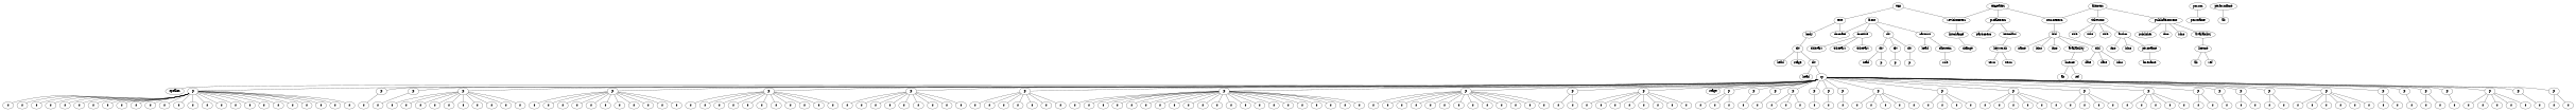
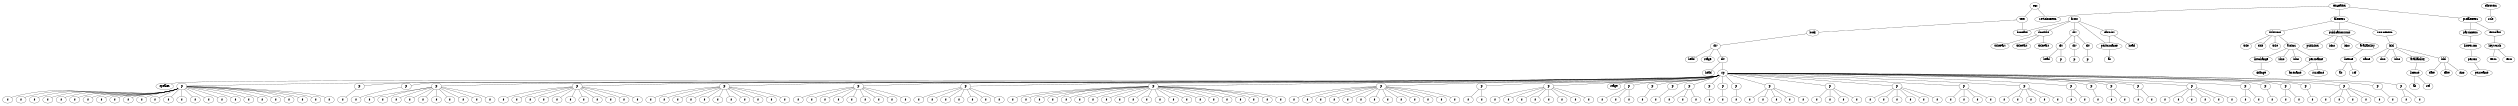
  graph {
    n1 [label=TEI]
    n2 [label=text]
    n3 [label=revisionDesc]
    n4 [label=teiHeader]
    n5 [label=fileDesc]
    n6 [label=profileDesc]
    n7 [label=body]
    n8 [label=docDate]
    n9 [label=titleStmt]
    n10 [label=publicationStmt]
    n11 [label=sourceDesc]
    n12 [label=particDesc]
    n13 [label=textClass]
    n14 [label=listChange]
    n15 [label=title]
    n16 [label=title]
    n17 [label=title]
    n18 [label=author]
    n19 [label=publisher]
    n20 [label=idno]
    n21 [label=idno]
    n22 [label=availability]
    n23 [label=bibl]
    n24 [label=idno]
    n25 [label=idno]
    n26 [label=persName]
    n27 [label=forename]
+   n28 [label=surname]
    n29 [label=licence]
    n30 [label=ab]
    n31 [label=ref]
    n32 [label=name]
    n33 [label=idno]
    n34 [label=idno]
    n35 [label=availability]
    n36 [label=bibl]
    n37 [label=licence]
    n38 [label=date]
    n39 [label=date]
    n40 [label=idno]
    n41 [label=ab]
    n42 [label=ref]
+   n43 [label=listPerson]
    n44 [label=keywords]
    n45 [label=person]
    n46 [label=persName]
    n47 [label=term]
    n48 [label=term]
    n49 [label=change]
    n50 [label=front]
    n51 [label=docTitle]
    n52 [label=div]
    n53 [label=performance]
    n54 [label=castList]
    n55 [label=div]
    n56 [label=titlePart]
    n57 [label=titlePart]
    n58 [label=titlePart]
    n59 [label=div]
    n60 [label=div]
    n61 [label=div]
    n62 [label=ab]
    n63 [label=head]
    n64 [label=castItem]
    n65 [label=head]
    n66 [label=p]
    n67 [label=p]
    n68 [label=p]
    n69 [label=role]
    n70 [label=head]
    n71 [label=stage]
    n72 [label=div]
    n73 [label=head]
    n74 [label=sp]
    n75 [label=speaker]
    n76 [label=p]
    n77 [label=p]
    n78 [label=p]
    n79 [label=p]
    n80 [label=p]
    n81 [label=p]
    n82 [label=p]
    n83 [label=p]
    n84 [label=p]
    n85 [label=p]
    n86 [label=p]
    n87 [label=p]
    n88 [label=stage]
    n89 [label=p]
    n90 [label=p]
    n91 [label=p]
    n92 [label=p]
    n93 [label=p]
    n94 [label=p]
    n95 [label=p]
    n96 [label=p]
    n97 [label=p]
    n98 [label=p]
    n99 [label=p]
    n100 [label=p]
    n101 [label=p]
    n102 [label=p]
    n103 [label=p]
    n104 [label=p]
    n105 [label=p]
    n106 [label=p]
    n107 [label=p]
    n108 [label=p]
    n109 [label=p]
    n110 [label=p]
    n111 [label=p]
    n112 [label=p]
    n113 [label=s]
    n114 [label=s]
    n115 [label=s]
    n116 [label=s]
    n117 [label=s]
    n118 [label=s]
    n119 [label=s]
    n120 [label=s]
    n121 [label=s]
    n122 [label=s]
    n123 [label=s]
    n124 [label=s]
    n125 [label=s]
    n126 [label=s]
    n127 [label=s]
    n128 [label=s]
    n129 [label=s]
    n130 [label=s]
    n131 [label=s]
    n132 [label=s]
    n133 [label=s]
    n134 [label=s]
    n135 [label=s]
    n136 [label=s]
    n137 [label=s]
    n138 [label=s]
    n139 [label=s]
    n140 [label=s]
    n141 [label=s]
    n142 [label=s]
    n143 [label=s]
    n144 [label=s]
    n145 [label=s]
    n146 [label=s]
    n147 [label=s]
    n148 [label=s]
    n149 [label=s]
    n150 [label=s]
    n151 [label=s]
    n152 [label=s]
    n153 [label=s]
    n154 [label=s]
    n155 [label=s]
    n156 [label=s]
    n157 [label=s]
    n158 [label=s]
    n159 [label=s]
    n160 [label=s]
    n161 [label=s]
    n162 [label=s]
    n163 [label=s]
    n164 [label=s]
    n165 [label=s]
    n166 [label=s]
    n167 [label=s]
    n168 [label=s]
    n169 [label=s]
    n170 [label=s]
    n171 [label=s]
    n172 [label=s]
    n173 [label=s]
    n174 [label=s]
    n175 [label=s]
    n176 [label=s]
    n177 [label=s]
    n178 [label=s]
    n179 [label=s]
    n180 [label=s]
    n181 [label=s]
    n182 [label=s]
    n183 [label=s]
    n184 [label=s]
    n185 [label=s]
    n186 [label=s]
    n187 [label=s]
    n188 [label=s]
    n189 [label=s]
    n190 [label=s]
    n191 [label=s]
    n192 [label=s]
    n193 [label=s]
    n194 [label=s]
    n195 [label=s]
    n196 [label=s]
    n197 [label=s]
    n198 [label=s]
    n199 [label=s]
    n200 [label=s]
    n201 [label=s]
    n202 [label=s]
    n203 [label=s]
    n204 [label=s]
    n205 [label=s]
    n206 [label=s]
    n207 [label=s]
    n208 [label=s]
    n209 [label=s]
    n210 [label=s]
    n211 [label=s]
    n212 [label=s]
    n213 [label=s]
    n214 [label=s]
    n215 [label=s]
    n216 [label=s]
    n217 [label=s]
    n218 [label=s]
    n219 [label=s]
    n220 [label=s]
    n221 [label=s]
    n222 [label=s]
    n223 [label=s]
    n224 [label=s]
    n225 [label=s]
    n226 [label=s]
    n227 [label=s]
    n228 [label=s]
    n229 [label=s]
    n230 [label=s]
    n231 [label=s]
    n232 [label=s]
    n233 [label=s]
    n234 [label=s]
    n235 [label=s]
    n236 [label=s]
    n237 [label=s]
    n238 [label=s]
    n239 [label=s]
    n240 [label=s]
    n241 [label=s]
    n242 [label=s]
    n243 [label=s]
    n244 [label=s]
    n245 [label=s]
    n246 [label=s]
    n247 [label=s]
    n248 [label=s]
    n249 [label=s]
    n250 [label=s]
    n251 [label=s]
    n252 [label=s]
    n253 [label=s]
    n254 [label=s]
    n255 [label=s]
    n256 [label=s]
    n257 [label=s]
    n258 [label=s]
    n259 [label=s]
    n260 [label=s]
    n261 [label=s]
    n262 [label=s]
    n263 [label=s]
    n264 [label=s]
    n265 [label=s]
    n266 [label=s]
    n267 [label=s]
    n268 [label=s]
    n269 [label=s]
    n270 [label=s]
    n271 [label=s]
    n272 [label=s]
    n273 [label=s]
    n274 [label=s]
    n275 [label=s]
    n276 [label=s]
    n277 [label=s]
    n278 [label=s]
    n279 [label=s]
    n280 [label=s]
    n281 [label=s]
    n282 [label=s]
    n283 [label=s]
    n284 [label=s]
    n285 [label=s]
    n286 [label=s]
    n287 [label=s]
    n288 [label=s]
    n289 [label=s]
    n290 [label=s]
    n291 [label=s]
    n292 [label=s]
    n293 [label=s]
    n1 -- n2
    n1 -- n3
    n2 -- n7
    n2 -- n8
-   n3 -- n14
+   n18 -- n14
    n4 -- n3
-   n4 -- n11
+   n4 -- n5
    n4 -- n6
    n5 -- n9
    n5 -- n10
    n5 -- n11
    n6 -- n12
    n6 -- n13
    n7 -- n55
    n9 -- n15
    n9 -- n16
    n9 -- n17
    n9 -- n18
    n10 -- n19
    n10 -- n20
    n10 -- n21
    n10 -- n22
    n11 -- n23
+   n12 -- n43
    n13 -- n44
    n14 -- n49
    n18 -- n24
    n18 -- n25
    n18 -- n26
    n22 -- n29
    n23 -- n32
    n23 -- n33
    n23 -- n34
    n23 -- n35
    n23 -- n36
    n26 -- n27
+   n26 -- n28
    n29 -- n30
    n29 -- n31
    n35 -- n37
    n36 -- n38
    n36 -- n39
    n36 -- n40
    n37 -- n41
    n37 -- n42
+   n43 -- n45
    n44 -- n47
    n44 -- n48
    n45 -- n46
    n50 -- n8
    n50 -- n51
    n50 -- n52
+   n50 -- n53
    n50 -- n54
    n51 -- n56
    n51 -- n57
    n51 -- n58
    n52 -- n59
    n52 -- n60
    n52 -- n61
    n53 -- n62
    n54 -- n63
-   n54 -- n64
+   n54 -- n53
    n55 -- n70
    n55 -- n71
    n55 -- n72
    n59 -- n65
    n59 -- n66
    n60 -- n67
    n61 -- n68
    n64 -- n69
    n72 -- n73
    n72 -- n74
    n74 -- n75
    n74 -- n76
    n74 -- n77
    n74 -- n78
    n74 -- n79
    n74 -- n80
    n74 -- n81
    n74 -- n82
    n74 -- n83
    n74 -- n84
    n74 -- n85
    n74 -- n86
    n74 -- n87
    n74 -- n88
    n74 -- n89
    n74 -- n90
    n74 -- n91
    n74 -- n92
    n74 -- n93
    n74 -- n94
    n74 -- n95
    n74 -- n96
    n74 -- n97
    n74 -- n98
    n74 -- n99
    n74 -- n100
    n74 -- n101
    n74 -- n102
    n74 -- n103
    n74 -- n104
    n74 -- n105
    n74 -- n106
    n74 -- n107
    n74 -- n108
    n74 -- n109
    n74 -- n110
    n74 -- n111
    n74 -- n112
    n76 -- n113
    n76 -- n114
    n76 -- n115
    n76 -- n116
    n76 -- n117
    n76 -- n118
    n76 -- n119
    n76 -- n120
    n76 -- n121
    n76 -- n122
    n76 -- n123
    n76 -- n124
    n76 -- n125
    n76 -- n126
    n76 -- n127
    n76 -- n128
    n76 -- n129
    n76 -- n130
    n76 -- n131
    n76 -- n132
    n76 -- n133
    n76 -- n134
    n76 -- n135
    n76 -- n136
    n76 -- n137
    n77 -- n138
    n78 -- n139
    n79 -- n140
    n79 -- n141
    n79 -- n142
    n79 -- n143
    n79 -- n144
    n79 -- n145
    n79 -- n146
    n79 -- n147
    n79 -- n148
    n79 -- n149
    n80 -- n150
    n80 -- n151
    n80 -- n152
    n80 -- n153
    n80 -- n154
    n80 -- n155
    n80 -- n156
    n80 -- n157
    n80 -- n158
    n80 -- n159
    n80 -- n160
    n81 -- n161
    n81 -- n162
    n81 -- n163
    n81 -- n164
    n81 -- n165
    n81 -- n166
    n81 -- n167
    n81 -- n168
    n81 -- n169
    n81 -- n170
    n81 -- n171
    n82 -- n172
    n82 -- n173
    n82 -- n174
    n82 -- n175
    n82 -- n176
    n82 -- n177
    n82 -- n178
    n82 -- n179
    n82 -- n180
    n83 -- n181
    n83 -- n182
    n83 -- n183
    n83 -- n184
    n83 -- n185
    n83 -- n186
    n83 -- n187
    n84 -- n188
    n84 -- n189
    n84 -- n190
    n84 -- n191
    n84 -- n192
    n84 -- n193
    n84 -- n194
    n84 -- n195
    n84 -- n196
    n84 -- n197
    n84 -- n198
    n84 -- n199
    n84 -- n200
    n84 -- n201
    n84 -- n202
    n84 -- n203
    n84 -- n204
    n84 -- n205
    n84 -- n206
    n84 -- n207
    n84 -- n208
    n85 -- n209
    n85 -- n210
    n85 -- n211
    n85 -- n212
    n85 -- n213
    n85 -- n214
    n85 -- n215
    n85 -- n216
    n85 -- n217
    n85 -- n218
    n85 -- n219
    n85 -- n220
    n85 -- n221
    n86 -- n222
    n86 -- n223
    n87 -- n224
    n87 -- n225
    n87 -- n226
    n87 -- n227
    n87 -- n228
    n87 -- n229
    n87 -- n230
    n87 -- n231
    n89 -- n232
    n89 -- n233
    n89 -- n234
    n90 -- n235
    n91 -- n236
    n92 -- n237
    n92 -- n238
    n92 -- n239
    n93 -- n240
    n94 -- n241
    n95 -- n242
    n96 -- n243
    n96 -- n244
    n96 -- n245
    n96 -- n246
    n96 -- n247
    n97 -- n248
    n97 -- n249
    n97 -- n250
    n97 -- n251
    n98 -- n252
    n98 -- n253
    n98 -- n254
    n98 -- n255
    n98 -- n256
    n98 -- n257
    n99 -- n258
    n99 -- n259
    n99 -- n260
    n99 -- n261
    n100 -- n262
    n100 -- n263
    n100 -- n264
    n100 -- n265
    n100 -- n266
    n101 -- n267
    n101 -- n268
    n102 -- n269
    n103 -- n270
    n103 -- n271
    n104 -- n272
    n104 -- n273
    n105 -- n274
    n105 -- n275
    n105 -- n276
    n105 -- n277
    n105 -- n278
    n105 -- n279
    n106 -- n280
    n106 -- n281
    n107 -- n282
    n108 -- n283
    n108 -- n284
    n109 -- n285
    n110 -- n286
    n110 -- n287
    n110 -- n288
    n110 -- n289
    n110 -- n290
    n111 -- n291
    n112 -- n292
    n112 -- n293
  }
